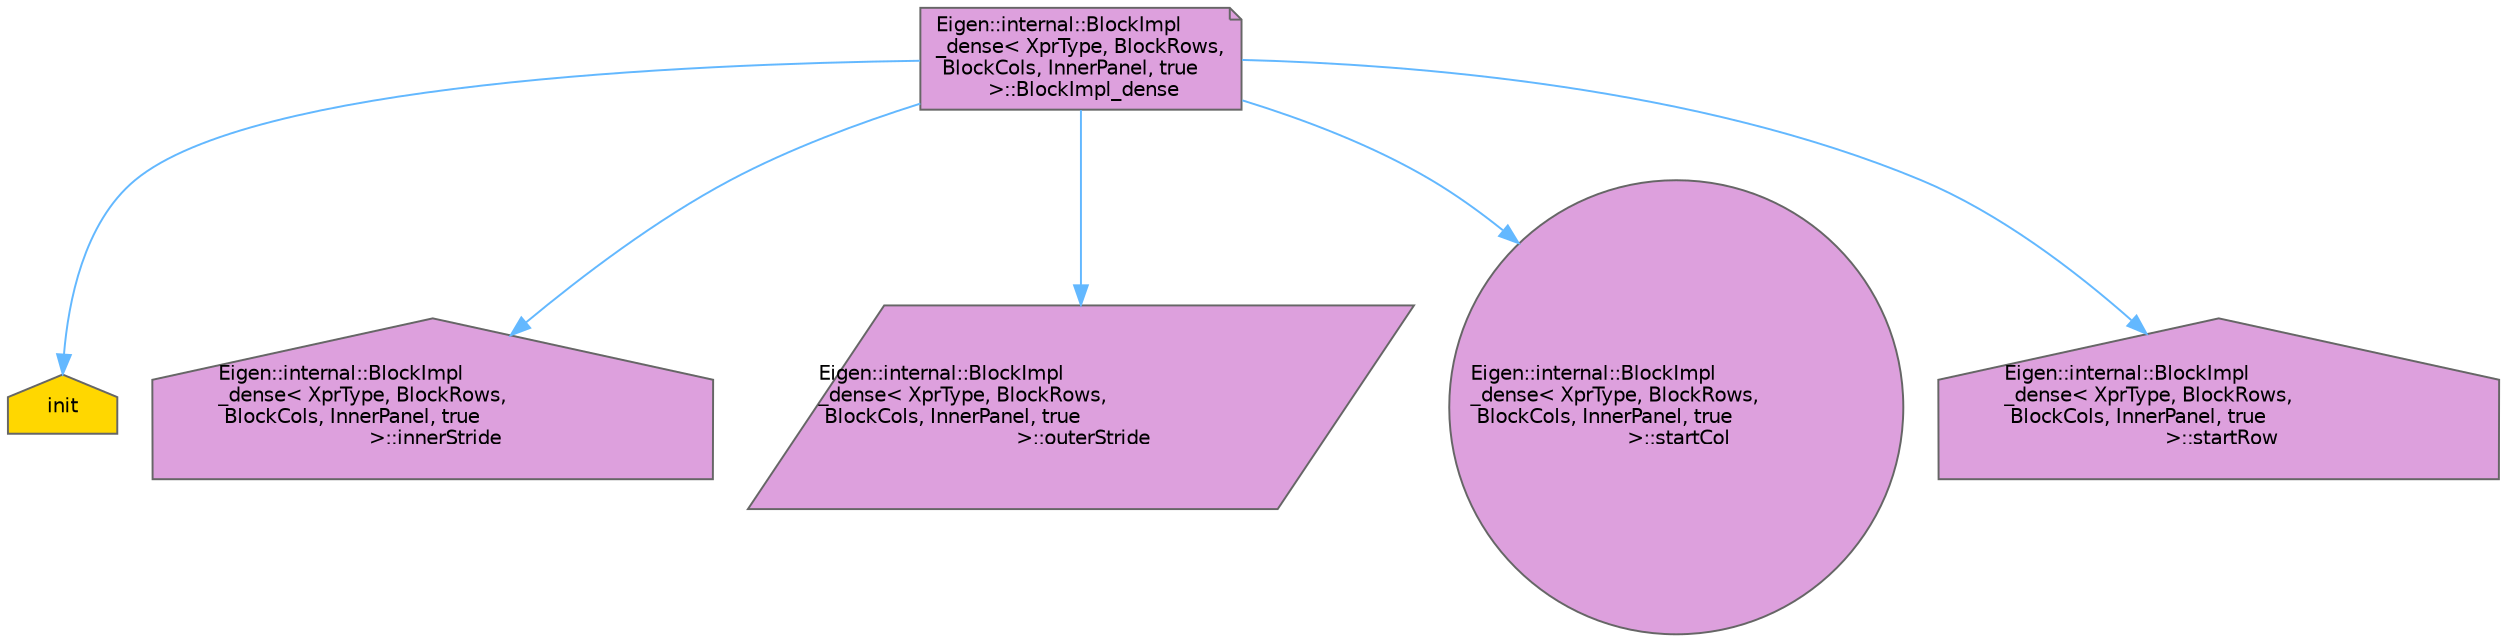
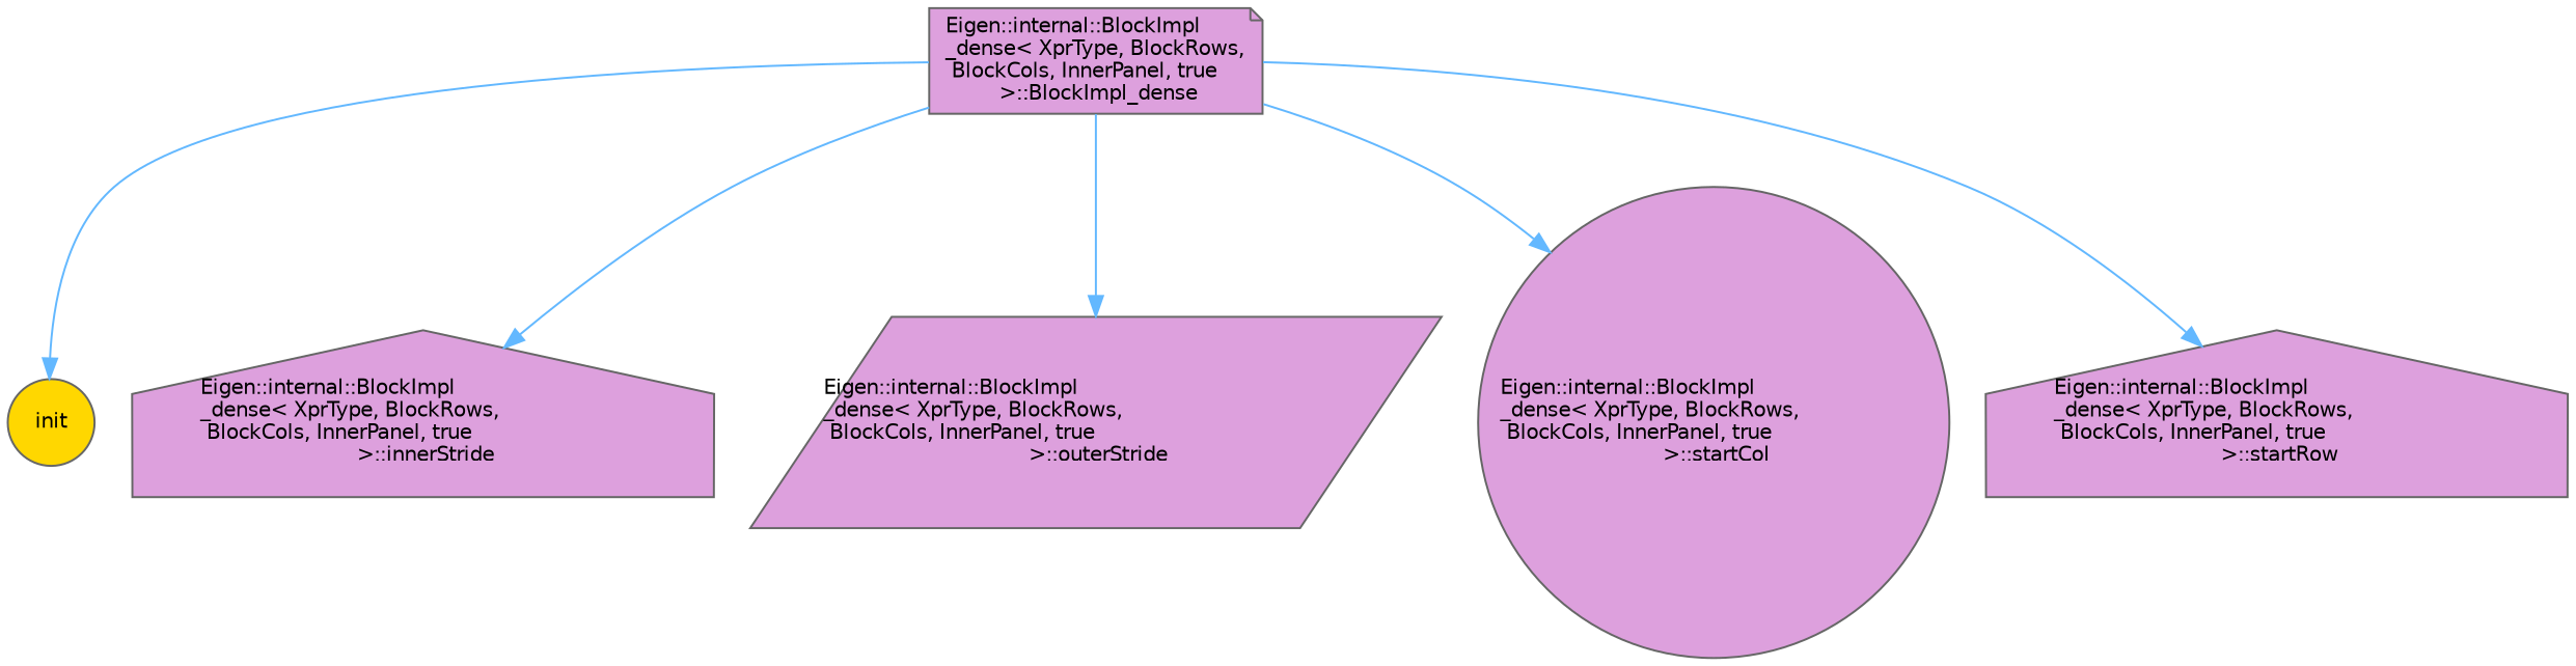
  digraph {
    rankdir=TB
    node [color=grey40 fillcolor=plum fontname=Helvetica fontsize=10 shape=circle style=filled]
    edge [color=steelblue1 fontname=Helvetica fontsize=10 labelfontname=Helvetica labelfontsize=10 style=solid]
    n1 [color=gray40 fontcolor=black height=0.2 label="Eigen::internal::BlockImpl\l_dense\< XprType, BlockRows,\l BlockCols, InnerPanel, true\l \>::BlockImpl_dense" shape=note width=0.4]
-   n2 [fillcolor=gold height=0.2 label=init shape=house width=0.4]
+   n2 [fillcolor=gold height=0.2 label=init width=0.4]
    n3 [height=0.2 label="Eigen::internal::BlockImpl\l_dense\< XprType, BlockRows,\l BlockCols, InnerPanel, true\l \>::innerStride" shape=house width=0.4]
    n4 [height=0.2 label="Eigen::internal::BlockImpl\l_dense\< XprType, BlockRows,\l BlockCols, InnerPanel, true\l \>::outerStride" shape=parallelogram width=0.4]
    n5 [height=0.2 label="Eigen::internal::BlockImpl\l_dense\< XprType, BlockRows,\l BlockCols, InnerPanel, true\l \>::startCol" width=0.4]
    n6 [height=0.2 label="Eigen::internal::BlockImpl\l_dense\< XprType, BlockRows,\l BlockCols, InnerPanel, true\l \>::startRow" shape=house width=0.4]
    n1 -> n2
    n1 -> n3
    n1 -> n4
    n1 -> n5
    n1 -> n6
  }
